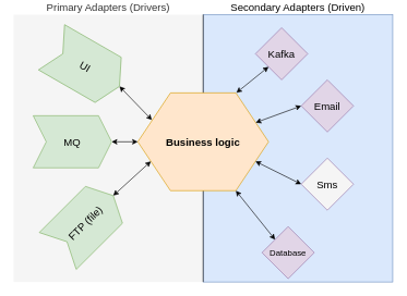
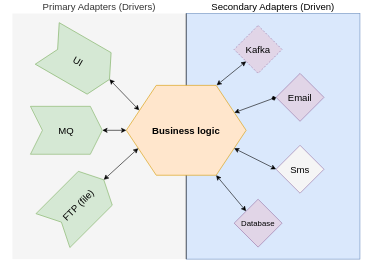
  <mxCell id="0" />
  <mxCell id="1" parent="0" />
  <mxCell id="2" value="&lt;div&gt;Secondary Adapters (Driven)&lt;/div&gt;" style="rounded=0;whiteSpace=wrap;html=1;fontSize=16;fillColor=#dae8fc;strokeColor=#6c8ebf;labelPosition=center;verticalLabelPosition=top;align=center;verticalAlign=bottom;" parent="1" vertex="1"><mxGeometry x="310" y="20" width="290" height="410" as="geometry" /></mxCell>
  <mxCell id="3" value="Primary Adapters (Drivers)" style="rounded=0;whiteSpace=wrap;html=1;fontSize=16;fillColor=#f5f5f5;strokeColor=none;fontColor=#333333;labelPosition=center;verticalLabelPosition=top;align=center;verticalAlign=bottom;" parent="1" vertex="1"><mxGeometry x="20" y="20" width="290" height="410" as="geometry" /></mxCell>
  <mxCell id="4" value="" style="endArrow=none;html=1;fontSize=16;exitX=1;exitY=1;exitDx=0;exitDy=0;" parent="1" source="3" edge="1"><mxGeometry width="50" height="50" relative="1" as="geometry"><mxPoint x="310" y="400" as="sourcePoint" /><mxPoint x="310" y="20" as="targetPoint" /></mxGeometry></mxCell>
  <mxCell id="5" value="&lt;b&gt;&lt;font style=&quot;font-size: 16px&quot;&gt;Business logic&lt;/font&gt;&lt;/b&gt;" style="shape=hexagon;perimeter=hexagonPerimeter2;whiteSpace=wrap;html=1;fillColor=#ffe6cc;strokeColor=#d79b00;" parent="1" vertex="1"><mxGeometry x="210" y="140" width="200" height="150" as="geometry" /></mxCell>
  <mxCell id="6" value="UI" style="shape=step;perimeter=stepPerimeter;whiteSpace=wrap;html=1;fixedSize=1;fontSize=16;rotation=30;fillColor=#d5e8d4;strokeColor=#82b366;" parent="1" vertex="1"><mxGeometry x="70" y="60" width="120" height="80" as="geometry" /></mxCell>
  <mxCell id="7" value="MQ" style="shape=step;perimeter=stepPerimeter;whiteSpace=wrap;html=1;fixedSize=1;fontSize=16;rotation=0;fillColor=#d5e8d4;strokeColor=#82b366;" parent="1" vertex="1"><mxGeometry x="50" y="175" width="120" height="80" as="geometry" /></mxCell>
  <mxCell id="8" value="FTP (file)" style="shape=step;perimeter=stepPerimeter;whiteSpace=wrap;html=1;fixedSize=1;fontSize=16;rotation=-45;fillColor=#d5e8d4;strokeColor=#82b366;" parent="1" vertex="1"><mxGeometry x="70" y="300" width="120" height="80" as="geometry" /></mxCell>
- <mxCell id="9" value="Kafka" style="rhombus;whiteSpace=wrap;html=1;fontSize=16;fillColor=#e1d5e7;strokeColor=#9673a6;" parent="1" vertex="1"><mxGeometry x="390" y="40" width="80" height="80" as="geometry" /></mxCell>
+ <mxCell id="9" value="Kafka" style="rhombus;whiteSpace=wrap;html=1;fontSize=16;fillColor=#e1d5e7;strokeColor=#9673a6;dashed=1;" parent="1" vertex="1"><mxGeometry x="390" y="40" width="80" height="80" as="geometry" /></mxCell>
  <mxCell id="10" value="Email" style="rhombus;whiteSpace=wrap;html=1;fontSize=16;fillColor=#e1d5e7;strokeColor=#9673a6;" parent="1" vertex="1"><mxGeometry x="460" y="120" width="80" height="80" as="geometry" /></mxCell>
  <mxCell id="11" value="Sms" style="rhombus;whiteSpace=wrap;html=1;fontSize=16;fillColor=#f5f5f5;strokeColor=#9673a6;" parent="1" vertex="1"><mxGeometry x="460" y="240" width="80" height="80" as="geometry" /></mxCell>
- <mxCell id="12" value="&lt;font style=&quot;font-size: 13px&quot;&gt;Database&lt;/font&gt;" style="rhombus;whiteSpace=wrap;html=1;fontSize=16;fillColor=#e1d5e7;strokeColor=#9673a6;" parent="1" vertex="1"><mxGeometry x="400" y="345" width="80" height="80" as="geometry" /></mxCell>
+ <mxCell id="12" value="&lt;font style=&quot;font-size: 13px&quot;&gt;Database&lt;/font&gt;" style="rhombus;whiteSpace=wrap;html=1;fontSize=16;fillColor=#e1d5e7;strokeColor=#9673a6;" parent="1" vertex="1"><mxGeometry x="390" y="330" width="80" height="80" as="geometry" /></mxCell>
  <mxCell id="13" value="" style="endArrow=classic;startArrow=classic;html=1;strokeColor=#000000;exitX=1;exitY=0.75;exitDx=0;exitDy=0;entryX=0;entryY=0.5;entryDx=0;entryDy=0;" edge="1" parent="1" source="5" target="11"><mxGeometry width="50" height="50" relative="1" as="geometry"><mxPoint x="460" y="280" as="sourcePoint" /><mxPoint x="510" y="230" as="targetPoint" /></mxGeometry></mxCell>
  <mxCell id="14" value="" style="endArrow=classic;startArrow=classic;html=1;strokeColor=#000000;exitX=0.754;exitY=-0.001;exitDx=0;exitDy=0;exitPerimeter=0;entryX=0;entryY=1;entryDx=0;entryDy=0;" edge="1" parent="1" source="5" target="9"><mxGeometry width="50" height="50" relative="1" as="geometry"><mxPoint x="410" y="190" as="sourcePoint" /><mxPoint x="460" y="140" as="targetPoint" /></mxGeometry></mxCell>
- <mxCell id="15" value="" style="endArrow=classic;startArrow=classic;html=1;strokeColor=#000000;entryX=0;entryY=0.5;entryDx=0;entryDy=0;" edge="1" parent="1" source="5" target="10"><mxGeometry width="50" height="50" relative="1" as="geometry"><mxPoint x="390" y="210" as="sourcePoint" /><mxPoint x="440" y="160" as="targetPoint" /></mxGeometry></mxCell>
+ <mxCell id="15" value="" style="endArrow=diamond;startArrow=classic;html=1;strokeColor=#000000;entryX=0;entryY=0.5;entryDx=0;entryDy=0;" edge="1" parent="1" source="5" target="10"><mxGeometry width="50" height="50" relative="1" as="geometry"><mxPoint x="390" y="210" as="sourcePoint" /><mxPoint x="440" y="160" as="targetPoint" /></mxGeometry></mxCell>
  <mxCell id="16" value="" style="endArrow=classic;startArrow=classic;html=1;strokeColor=#000000;exitX=1;exitY=0.75;exitDx=0;exitDy=0;entryX=0;entryY=0;entryDx=0;entryDy=0;" edge="1" parent="1" target="12"><mxGeometry width="50" height="50" relative="1" as="geometry"><mxPoint x="360" y="290" as="sourcePoint" /><mxPoint x="450" y="315" as="targetPoint" /></mxGeometry></mxCell>
  <mxCell id="17" value="" style="endArrow=classic;startArrow=classic;html=1;strokeColor=#000000;entryX=1;entryY=0.5;entryDx=0;entryDy=0;exitX=0.108;exitY=0.277;exitDx=0;exitDy=0;exitPerimeter=0;" edge="1" parent="1" source="5" target="6"><mxGeometry width="50" height="50" relative="1" as="geometry"><mxPoint x="180" y="220" as="sourcePoint" /><mxPoint x="230" y="170" as="targetPoint" /></mxGeometry></mxCell>
  <mxCell id="18" value="" style="endArrow=classic;startArrow=classic;html=1;strokeColor=#000000;entryX=1;entryY=0.5;entryDx=0;entryDy=0;exitX=0;exitY=0.5;exitDx=0;exitDy=0;" edge="1" parent="1" source="5" target="7"><mxGeometry width="50" height="50" relative="1" as="geometry"><mxPoint x="219.64" y="261.55" as="sourcePoint" /><mxPoint x="170.002" y="210" as="targetPoint" /></mxGeometry></mxCell>
  <mxCell id="19" value="" style="endArrow=classic;startArrow=classic;html=1;strokeColor=#000000;entryX=1;entryY=0.5;entryDx=0;entryDy=0;exitX=0;exitY=0.75;exitDx=0;exitDy=0;" edge="1" parent="1" source="5" target="8"><mxGeometry width="50" height="50" relative="1" as="geometry"><mxPoint x="250" y="290" as="sourcePoint" /><mxPoint x="210" y="290" as="targetPoint" /></mxGeometry></mxCell>
